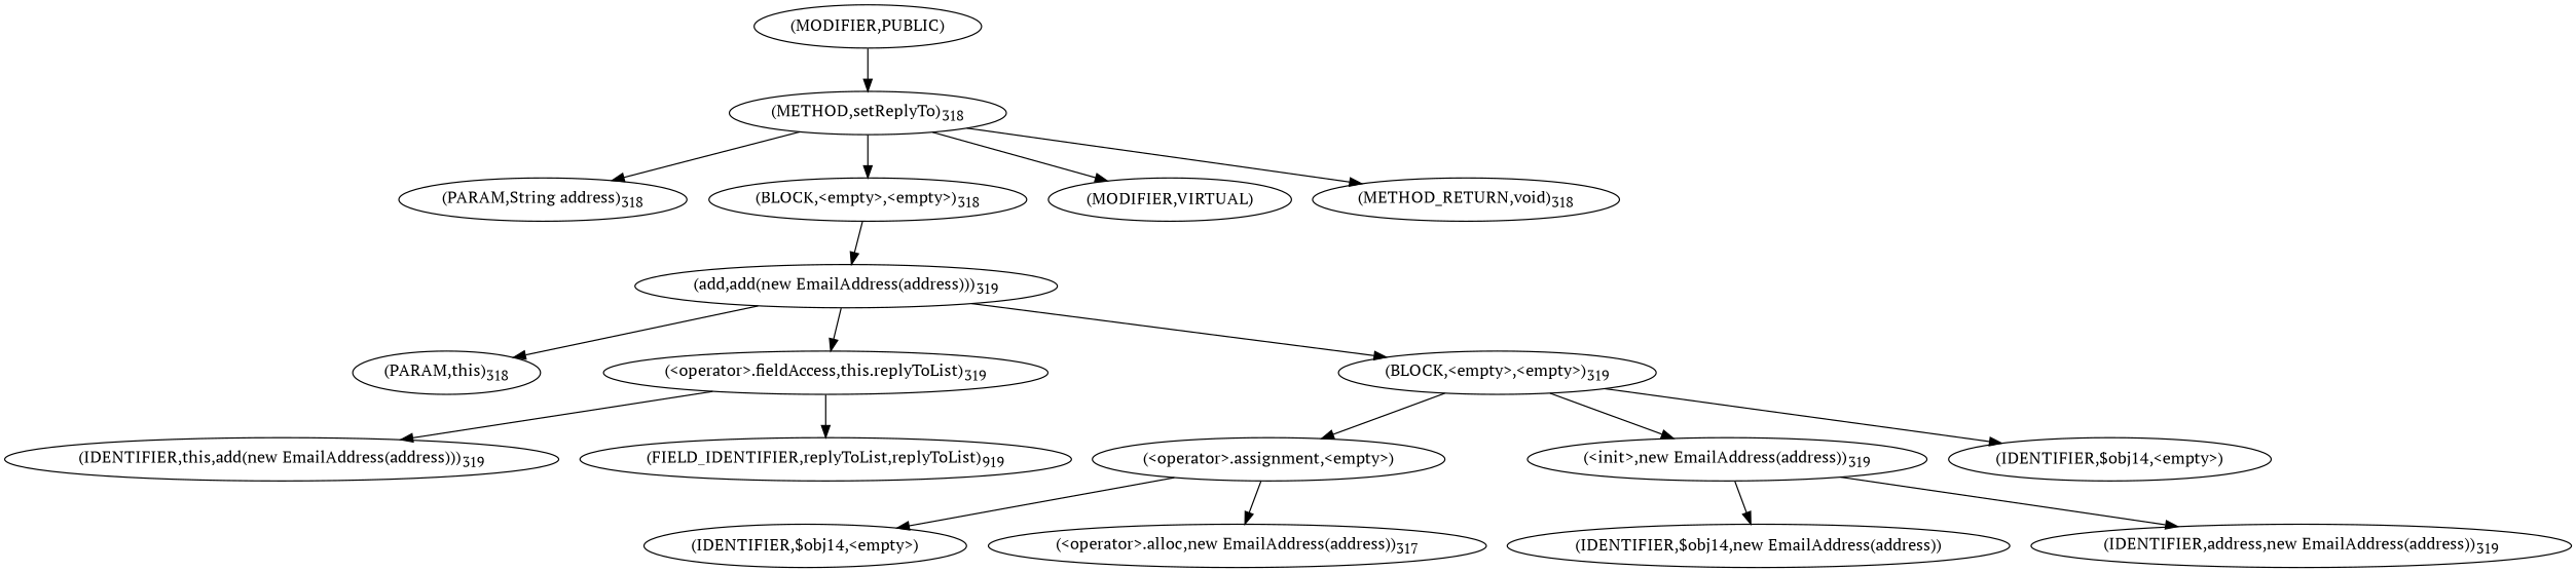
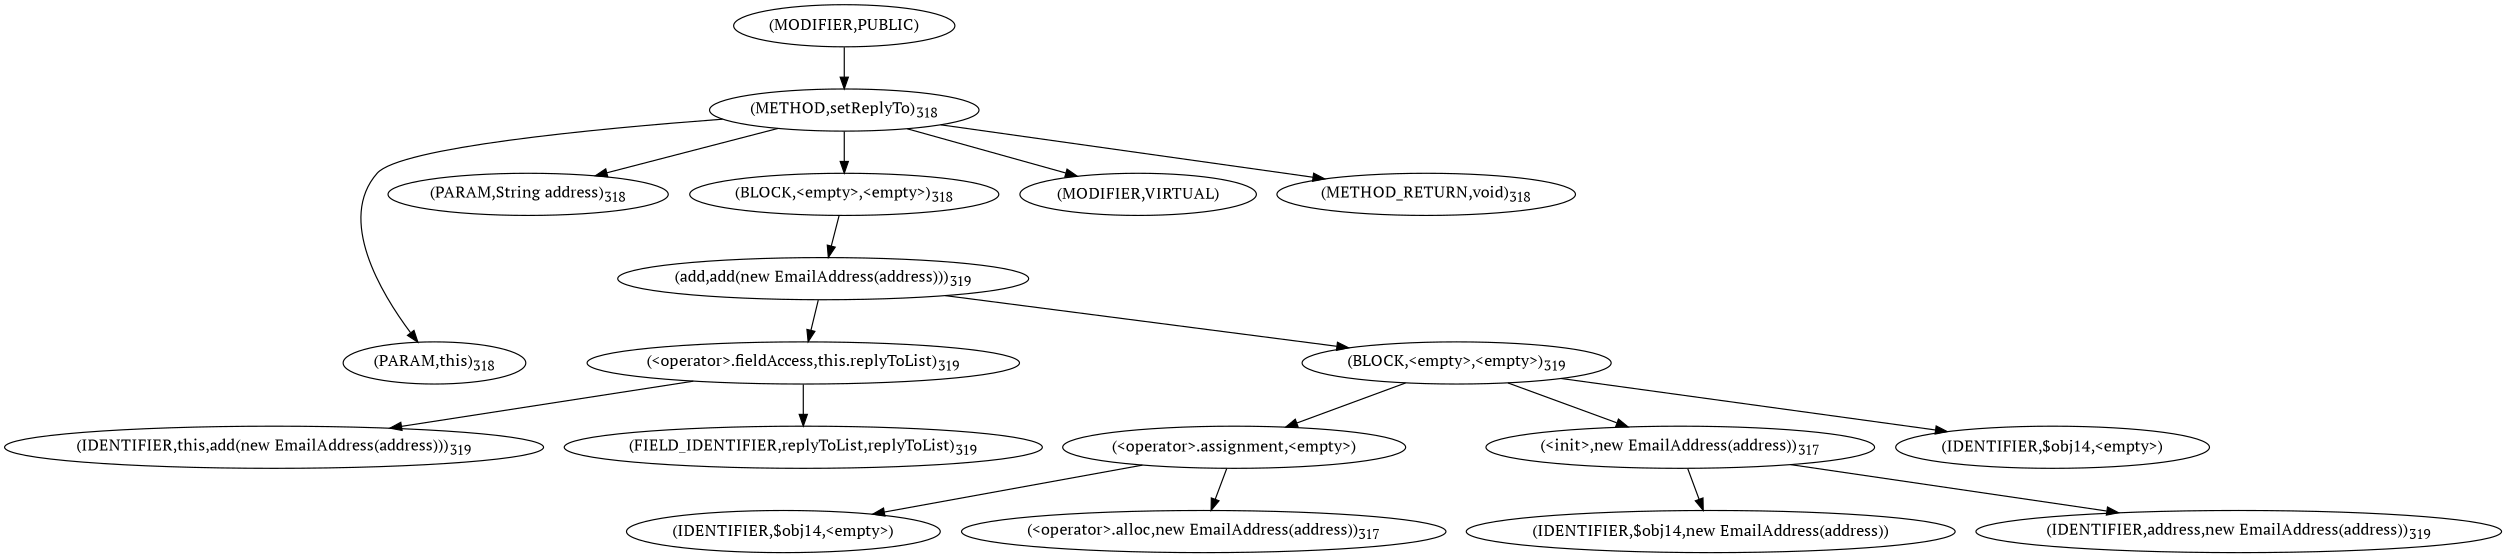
  digraph {
    fontname="PT Serif"
    node [fontname="PT Serif"]
    edge [fontname="PT Serif"]
    n1 [label=<(METHOD,setReplyTo)<SUB>318</SUB>>]
    n2 [label=<(PARAM,this)<SUB>318</SUB>>]
    n3 [label=<(PARAM,String address)<SUB>318</SUB>>]
    n4 [label=<(BLOCK,&lt;empty&gt;,&lt;empty&gt;)<SUB>318</SUB>>]
    n5 [label=<(MODIFIER,VIRTUAL)>]
    n6 [label=<(METHOD_RETURN,void)<SUB>318</SUB>>]
    n7 [label=<(add,add(new EmailAddress(address)))<SUB>319</SUB>>]
    n8 [label=<(MODIFIER,PUBLIC)>]
    n9 [label=<(&lt;operator&gt;.fieldAccess,this.replyToList)<SUB>319</SUB>>]
    n10 [label=<(BLOCK,&lt;empty&gt;,&lt;empty&gt;)<SUB>319</SUB>>]
    n11 [label=<(IDENTIFIER,this,add(new EmailAddress(address)))<SUB>319</SUB>>]
-   n12 [label=<(FIELD_IDENTIFIER,replyToList,replyToList)<SUB>919</SUB>>]
+   n12 [label=<(FIELD_IDENTIFIER,replyToList,replyToList)<SUB>319</SUB>>]
    n13 [label=<(&lt;operator&gt;.assignment,&lt;empty&gt;)>]
-   n14 [label=<(&lt;init&gt;,new EmailAddress(address))<SUB>319</SUB>>]
+   n14 [label=<(&lt;init&gt;,new EmailAddress(address))<SUB>317</SUB>>]
    n15 [label=<(IDENTIFIER,$obj14,&lt;empty&gt;)>]
    n16 [label=<(IDENTIFIER,$obj14,&lt;empty&gt;)>]
    n17 [label=<(&lt;operator&gt;.alloc,new EmailAddress(address))<SUB>317</SUB>>]
    n18 [label=<(IDENTIFIER,$obj14,new EmailAddress(address))>]
    n19 [label=<(IDENTIFIER,address,new EmailAddress(address))<SUB>319</SUB>>]
-   n7 -> n2
+   n1 -> n2
    n1 -> n3
    n1 -> n4
    n1 -> n5
    n1 -> n6
    n4 -> n7
    n7 -> n9
    n7 -> n10
    n8 -> n1
    n9 -> n11
    n9 -> n12
    n10 -> n13
    n10 -> n14
    n10 -> n15
    n13 -> n16
    n13 -> n17
    n14 -> n18
    n14 -> n19
  }
